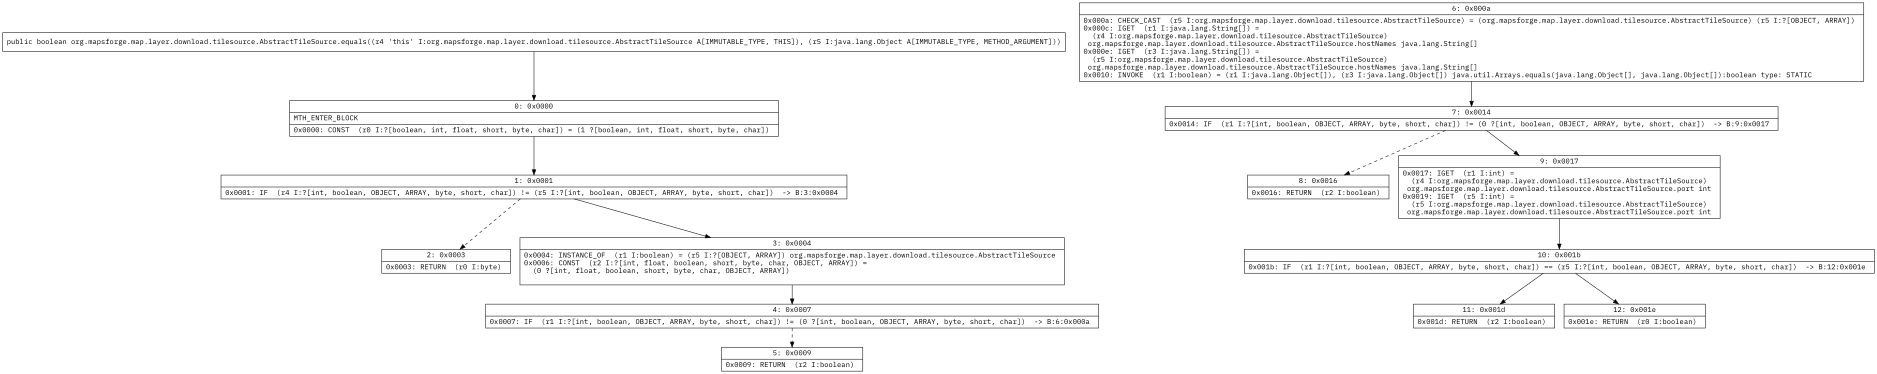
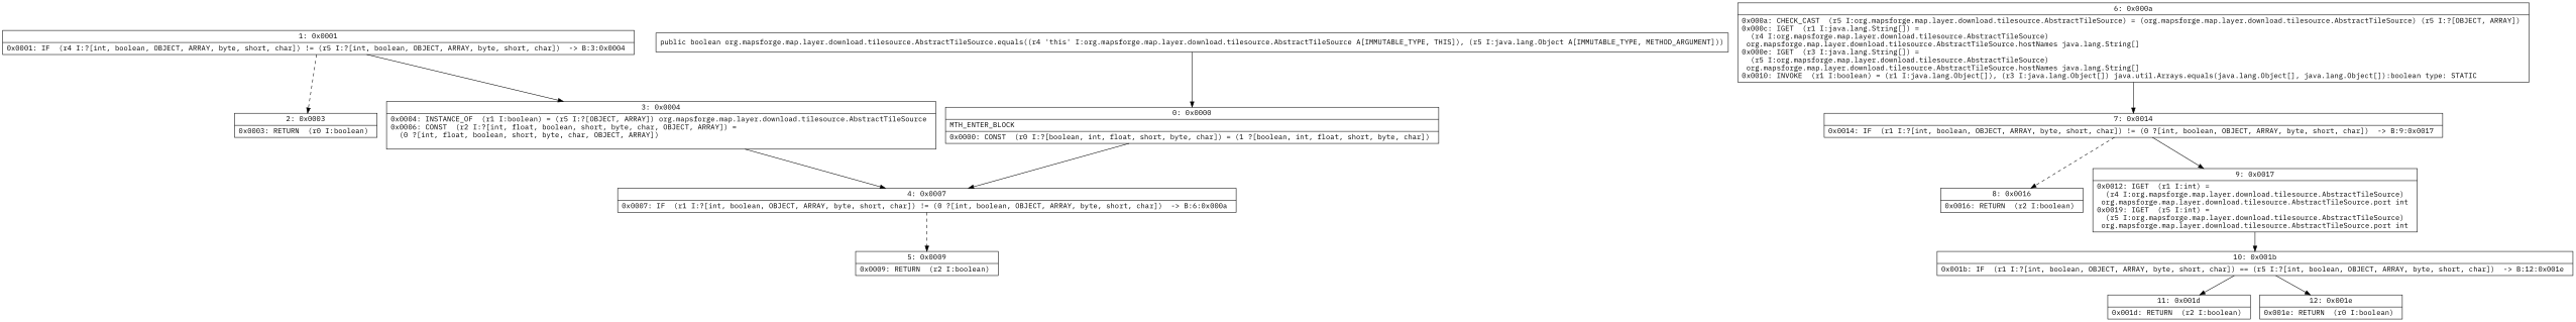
  digraph {
    fontname="IBM Plex Mono"
    node [fontname="IBM Plex Mono" shape=record]
    edge [fontname="IBM Plex Mono"]
    n1 [label="{0\:\ 0x0000|MTH_ENTER_BLOCK\l|0x0000: CONST  (r0 I:?[boolean, int, float, short, byte, char]) = (1 ?[boolean, int, float, short, byte, char]) \l}"]
    n2 [label="{1\:\ 0x0001|0x0001: IF  (r4 I:?[int, boolean, OBJECT, ARRAY, byte, short, char]) != (r5 I:?[int, boolean, OBJECT, ARRAY, byte, short, char])  \-\> B:3:0x0004 \l}"]
-   n3 [label="{2\:\ 0x0003|0x0003: RETURN  (r0 I:byte) \l}"]
+   n3 [label="{2\:\ 0x0003|0x0003: RETURN  (r0 I:boolean) \l}"]
    n4 [label="{3\:\ 0x0004|0x0004: INSTANCE_OF  (r1 I:boolean) = (r5 I:?[OBJECT, ARRAY]) org.mapsforge.map.layer.download.tilesource.AbstractTileSource \l0x0006: CONST  (r2 I:?[int, float, boolean, short, byte, char, OBJECT, ARRAY]) = \l  (0 ?[int, float, boolean, short, byte, char, OBJECT, ARRAY])\l \l}"]
    n5 [label="{4\:\ 0x0007|0x0007: IF  (r1 I:?[int, boolean, OBJECT, ARRAY, byte, short, char]) != (0 ?[int, boolean, OBJECT, ARRAY, byte, short, char])  \-\> B:6:0x000a \l}"]
    n6 [label="{5\:\ 0x0009|0x0009: RETURN  (r2 I:boolean) \l}"]
    n7 [label="{6\:\ 0x000a|0x000a: CHECK_CAST  (r5 I:org.mapsforge.map.layer.download.tilesource.AbstractTileSource) = (org.mapsforge.map.layer.download.tilesource.AbstractTileSource) (r5 I:?[OBJECT, ARRAY]) \l0x000c: IGET  (r1 I:java.lang.String[]) = \l  (r4 I:org.mapsforge.map.layer.download.tilesource.AbstractTileSource)\l org.mapsforge.map.layer.download.tilesource.AbstractTileSource.hostNames java.lang.String[] \l0x000e: IGET  (r3 I:java.lang.String[]) = \l  (r5 I:org.mapsforge.map.layer.download.tilesource.AbstractTileSource)\l org.mapsforge.map.layer.download.tilesource.AbstractTileSource.hostNames java.lang.String[] \l0x0010: INVOKE  (r1 I:boolean) = (r1 I:java.lang.Object[]), (r3 I:java.lang.Object[]) java.util.Arrays.equals(java.lang.Object[], java.lang.Object[]):boolean type: STATIC \l}"]
    n8 [label="{7\:\ 0x0014|0x0014: IF  (r1 I:?[int, boolean, OBJECT, ARRAY, byte, short, char]) != (0 ?[int, boolean, OBJECT, ARRAY, byte, short, char])  \-\> B:9:0x0017 \l}"]
    n9 [label="{8\:\ 0x0016|0x0016: RETURN  (r2 I:boolean) \l}"]
-   n10 [label="{9\:\ 0x0017|0x0017: IGET  (r1 I:int) = \l  (r4 I:org.mapsforge.map.layer.download.tilesource.AbstractTileSource)\l org.mapsforge.map.layer.download.tilesource.AbstractTileSource.port int \l0x0019: IGET  (r5 I:int) = \l  (r5 I:org.mapsforge.map.layer.download.tilesource.AbstractTileSource)\l org.mapsforge.map.layer.download.tilesource.AbstractTileSource.port int \l}"]
+   n10 [label="{9\:\ 0x0017|0x0012: IGET  (r1 I:int) = \l  (r4 I:org.mapsforge.map.layer.download.tilesource.AbstractTileSource)\l org.mapsforge.map.layer.download.tilesource.AbstractTileSource.port int \l0x0019: IGET  (r5 I:int) = \l  (r5 I:org.mapsforge.map.layer.download.tilesource.AbstractTileSource)\l org.mapsforge.map.layer.download.tilesource.AbstractTileSource.port int \l}"]
    n11 [label="{10\:\ 0x001b|0x001b: IF  (r1 I:?[int, boolean, OBJECT, ARRAY, byte, short, char]) == (r5 I:?[int, boolean, OBJECT, ARRAY, byte, short, char])  \-\> B:12:0x001e \l}"]
    n12 [label="{11\:\ 0x001d|0x001d: RETURN  (r2 I:boolean) \l}"]
    n13 [label="{12\:\ 0x001e|0x001e: RETURN  (r0 I:boolean) \l}"]
    n14 [label="{public boolean org.mapsforge.map.layer.download.tilesource.AbstractTileSource.equals((r4 'this' I:org.mapsforge.map.layer.download.tilesource.AbstractTileSource A[IMMUTABLE_TYPE, THIS]), (r5 I:java.lang.Object A[IMMUTABLE_TYPE, METHOD_ARGUMENT])) }"]
-   n1 -> n2
+   n1 -> n5
    n2 -> n3 [style=dashed]
    n2 -> n4
    n4 -> n5
    n5 -> n6 [style=dashed]
    n7 -> n8
    n8 -> n9 [style=dashed]
    n8 -> n10
    n10 -> n11
    n11 -> n12 [style=solid]
    n11 -> n13
    n14 -> n1
  }
